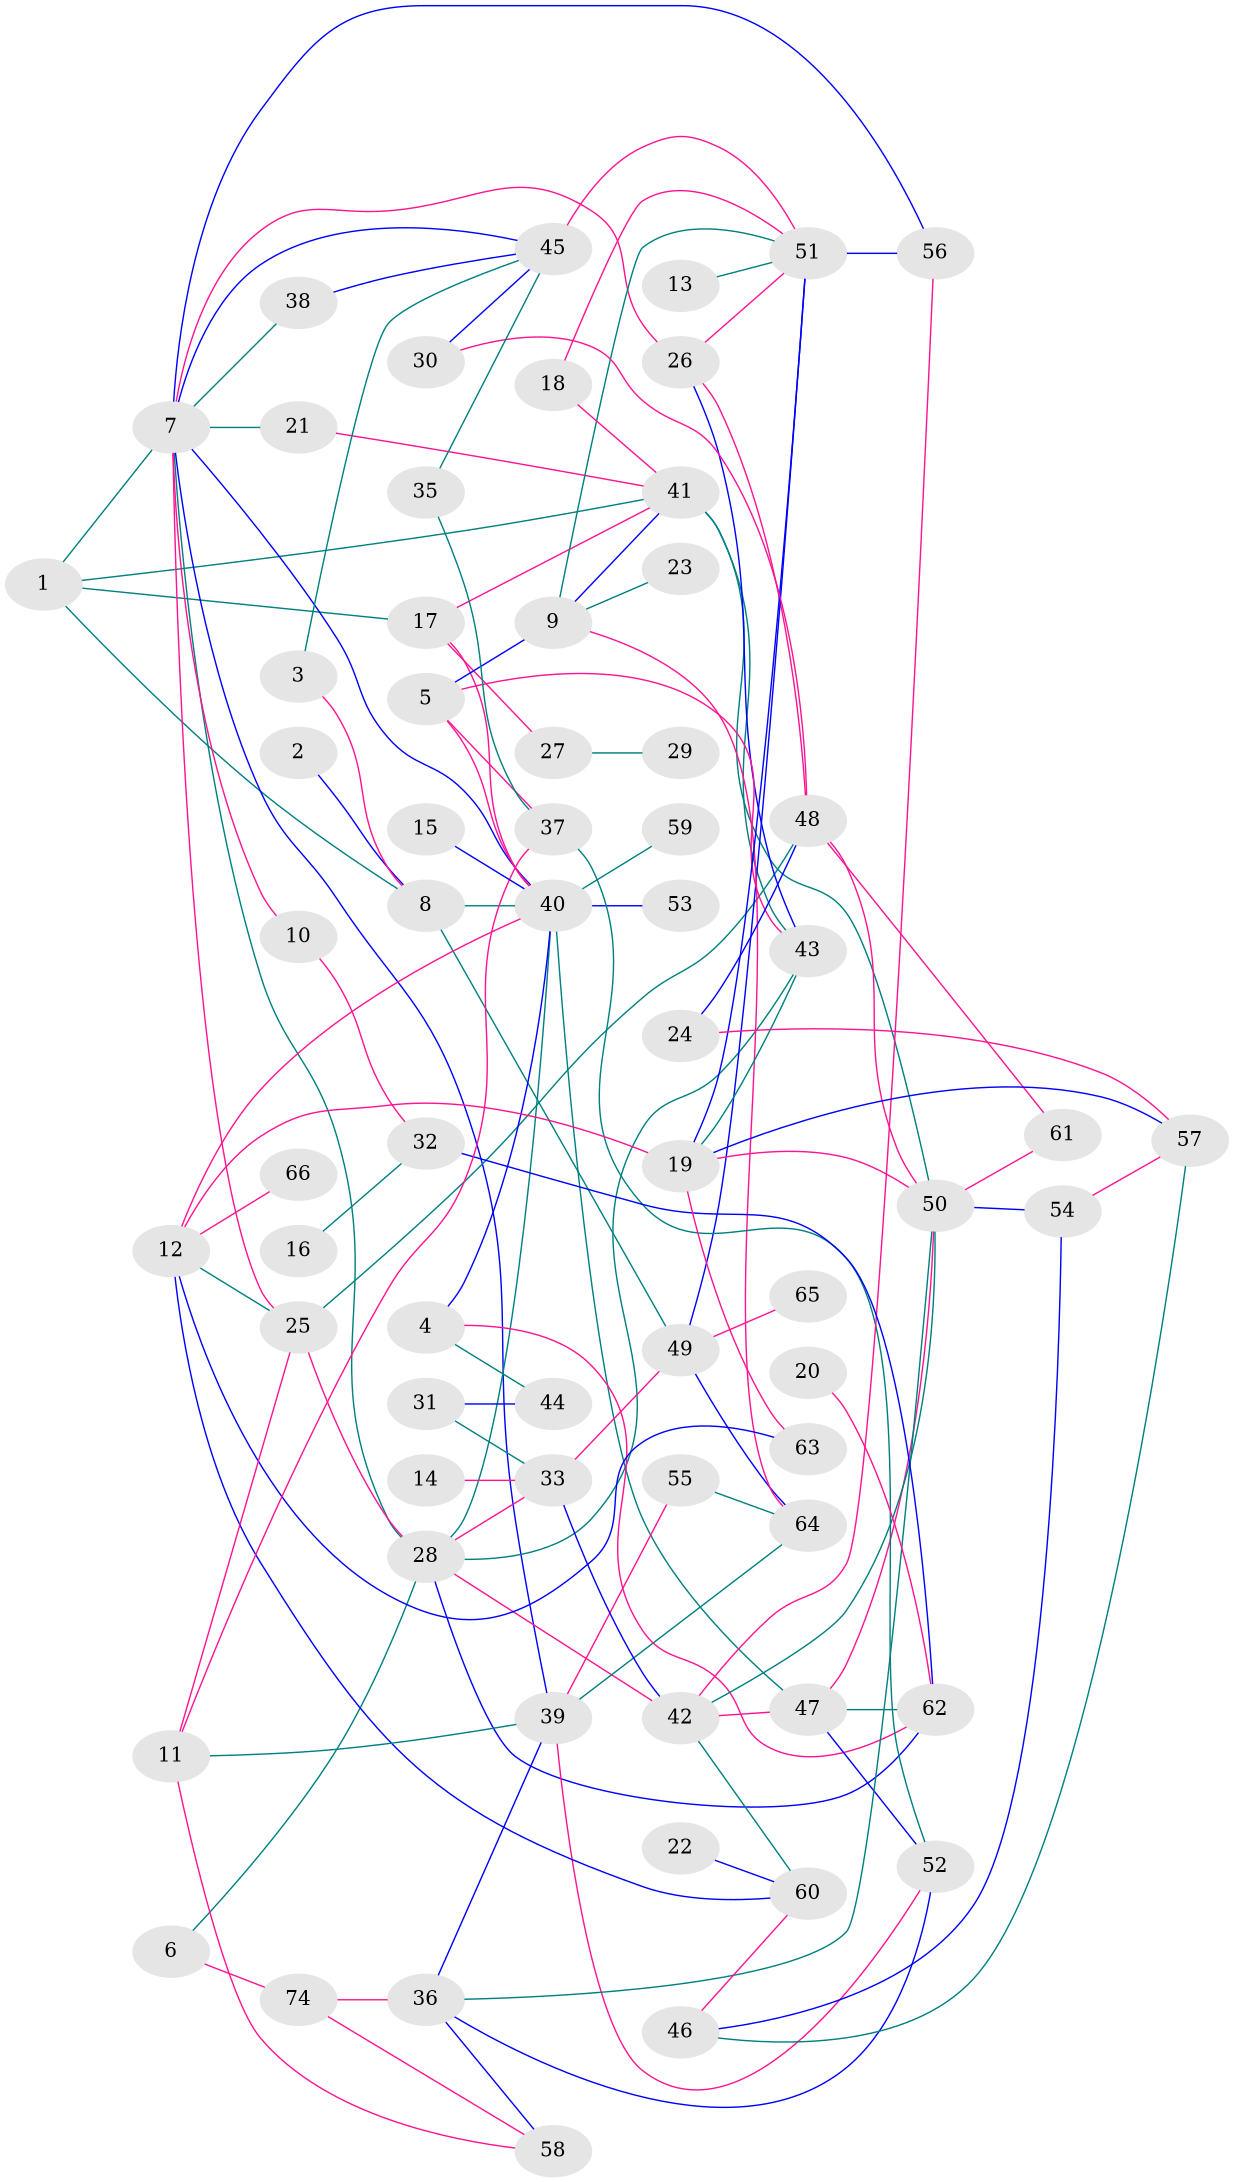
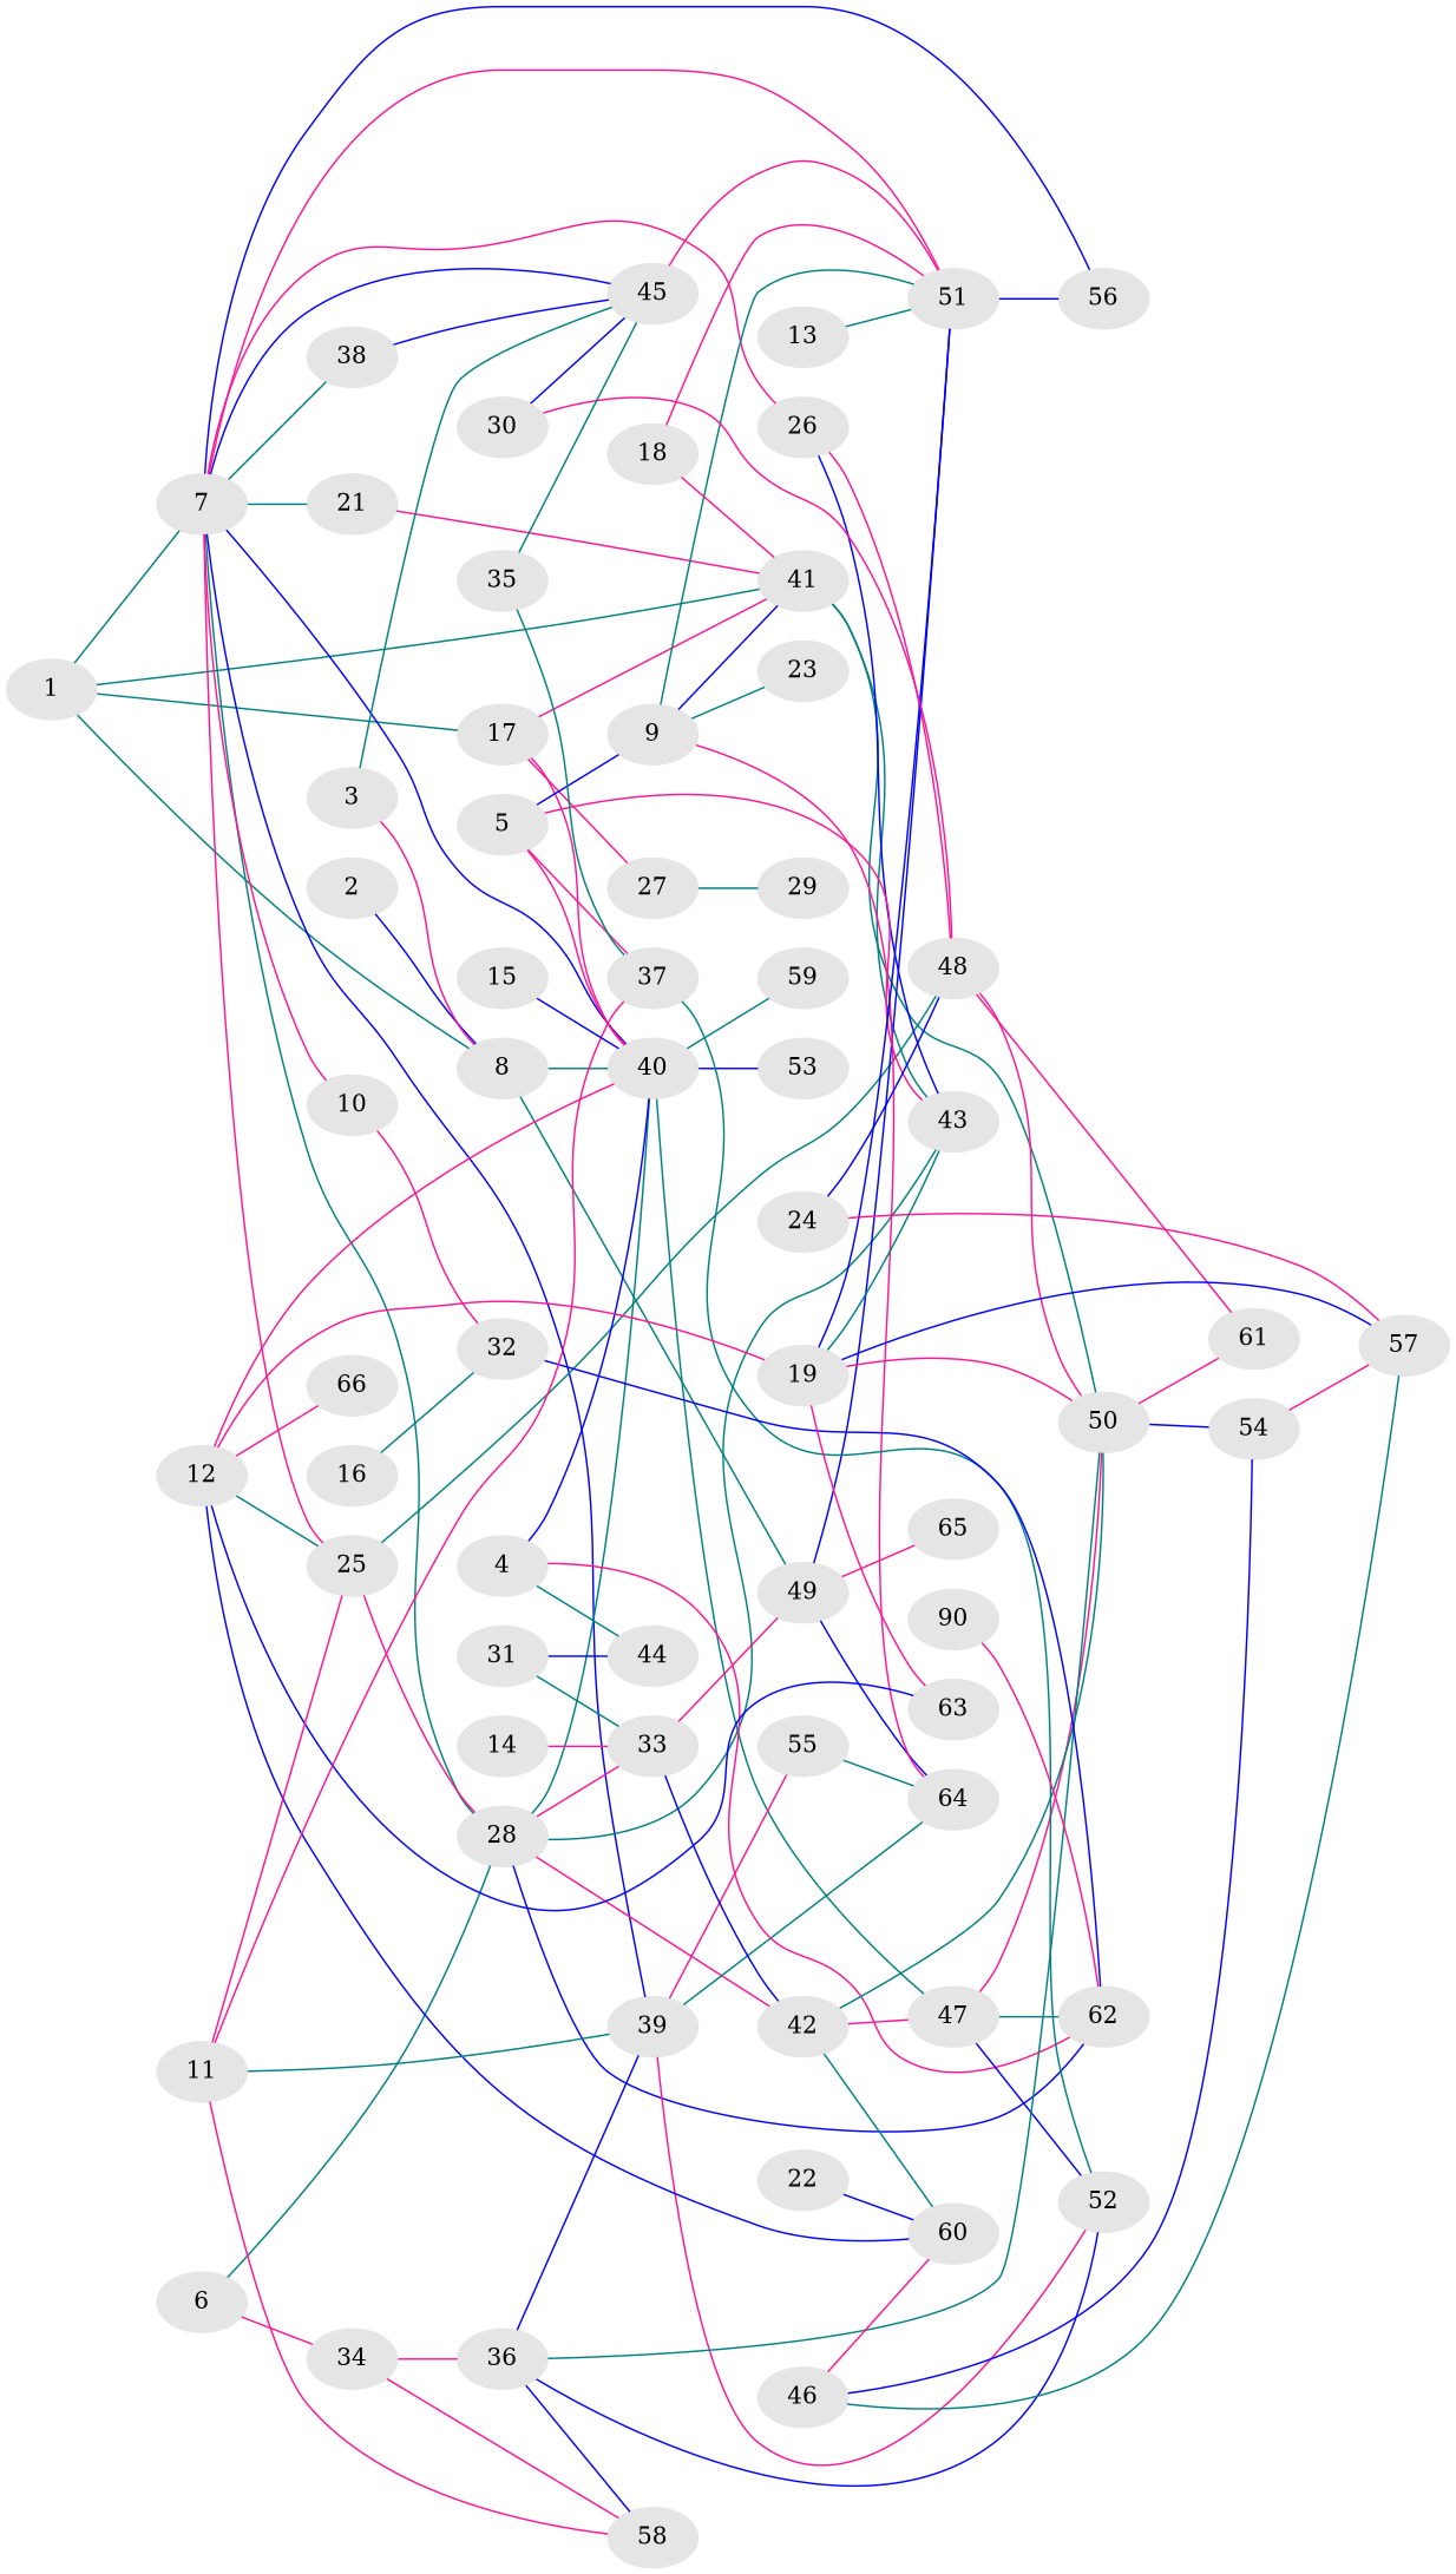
  graph {
    rankdir=LR
    node [color=gray90 style=filled]
    edge [color=deeppink weight=1.0]
    1
    7
    8
    17
    41
    45
    40
    28
    10
    21
    25
    26
    38
    39
    51
    56
    49
    27
    43
    50
    2
    3
    4
    44
    62
    47
    53
    59
    5
    9
    37
    23
    64
    52
    6
-   34 [label=74]
+   34
    33
    42
    58
    36
    32
    48
    55
    12
    19
    60
    63
    66
    65
    11
    57
    13
    14
    15
    16
    29
    18
    54
    61
-   20
+   20 [label=90]
    22
    24
    30
    31
    35
    46
    1 -- 7 [color=teal]
    1 -- 8 [color=teal]
    1 -- 17 [color=teal]
    1 -- 41 [color=teal]
    7 -- 45 [color=blue]
    7 -- 40 [color=blue]
    7 -- 28 [color=teal]
    7 -- 10
    7 -- 21 [color=teal]
    7 -- 25
    7 -- 26 [weight=2.0]
    7 -- 38 [color=teal]
    7 -- 39 [color=blue]
-   26 -- 51
+   7 -- 51
    7 -- 56 [color=blue]
    8 -- 40 [color=teal]
    8 -- 49 [color=teal]
    17 -- 41
    17 -- 40
    17 -- 27
    41 -- 43 [color=teal]
    41 -- 50 [color=teal]
    45 -- 51
    40 -- 47 [color=teal]
    40 -- 53 [color=blue]
    40 -- 59 [color=teal]
    28 -- 40 [color=teal]
    28 -- 43 [color=teal]
    28 -- 62 [color=blue]
    28 -- 33
    28 -- 42
    10 -- 32
    21 -- 41
    25 -- 28
    25 -- 48 [color=teal]
    26 -- 43 [color=blue]
    26 -- 48
    38 -- 45 [color=blue]
    39 -- 64 [color=teal]
    39 -- 52
    39 -- 55
    51 -- 56 [color=blue]
    49 -- 51 [color=blue]
    49 -- 64 [color=blue]
    49 -- 65
    27 -- 29 [color=teal]
    50 -- 54 [color=blue]
    50 -- 61
    2 -- 8 [color=blue]
    3 -- 8
    3 -- 45 [color=teal]
    4 -- 40 [color=blue]
    4 -- 44 [color=teal]
    4 -- 62
    47 -- 50
    47 -- 62 [color=teal]
    47 -- 52 [color=blue]
    5 -- 40
    5 -- 43
    5 -- 9 [color=blue]
    5 -- 37
    9 -- 41 [color=blue]
    9 -- 51 [color=teal]
    9 -- 23 [color=teal]
    9 -- 64
    37 -- 52 [color=teal]
    6 -- 28 [color=teal]
    6 -- 34
    34 -- 58
    34 -- 36
    33 -- 49
    33 -- 42 [color=blue]
-   42 -- 56
    42 -- 50 [color=teal]
    42 -- 47
    42 -- 60 [color=teal]
    36 -- 39 [color=blue]
    36 -- 50 [color=teal]
    36 -- 52 [color=blue]
    36 -- 58 [color=blue]
    32 -- 62 [color=blue]
    48 -- 50
    48 -- 61
    55 -- 64 [color=teal]
    12 -- 40
    12 -- 25 [color=teal]
    12 -- 19
    12 -- 60 [color=blue]
    12 -- 63 [color=blue]
    12 -- 66
    19 -- 51 [color=blue]
    19 -- 43 [color=teal]
    19 -- 50
    19 -- 63
    19 -- 57 [color=blue]
    11 -- 25
    11 -- 39 [color=teal]
    11 -- 37
    11 -- 58
    13 -- 51 [color=teal]
    14 -- 33
    15 -- 40 [color=blue]
    16 -- 32 [color=teal]
    18 -- 41
    18 -- 51
    54 -- 57
    20 -- 62
    22 -- 60 [color=blue]
    24 -- 48 [color=blue]
    24 -- 57
    30 -- 45 [color=blue]
    30 -- 48
    31 -- 44 [color=blue]
    31 -- 33 [color=teal]
    35 -- 45 [color=teal]
    35 -- 37 [color=teal]
    46 -- 60
    46 -- 57 [color=teal]
    46 -- 54 [color=blue]
  }
